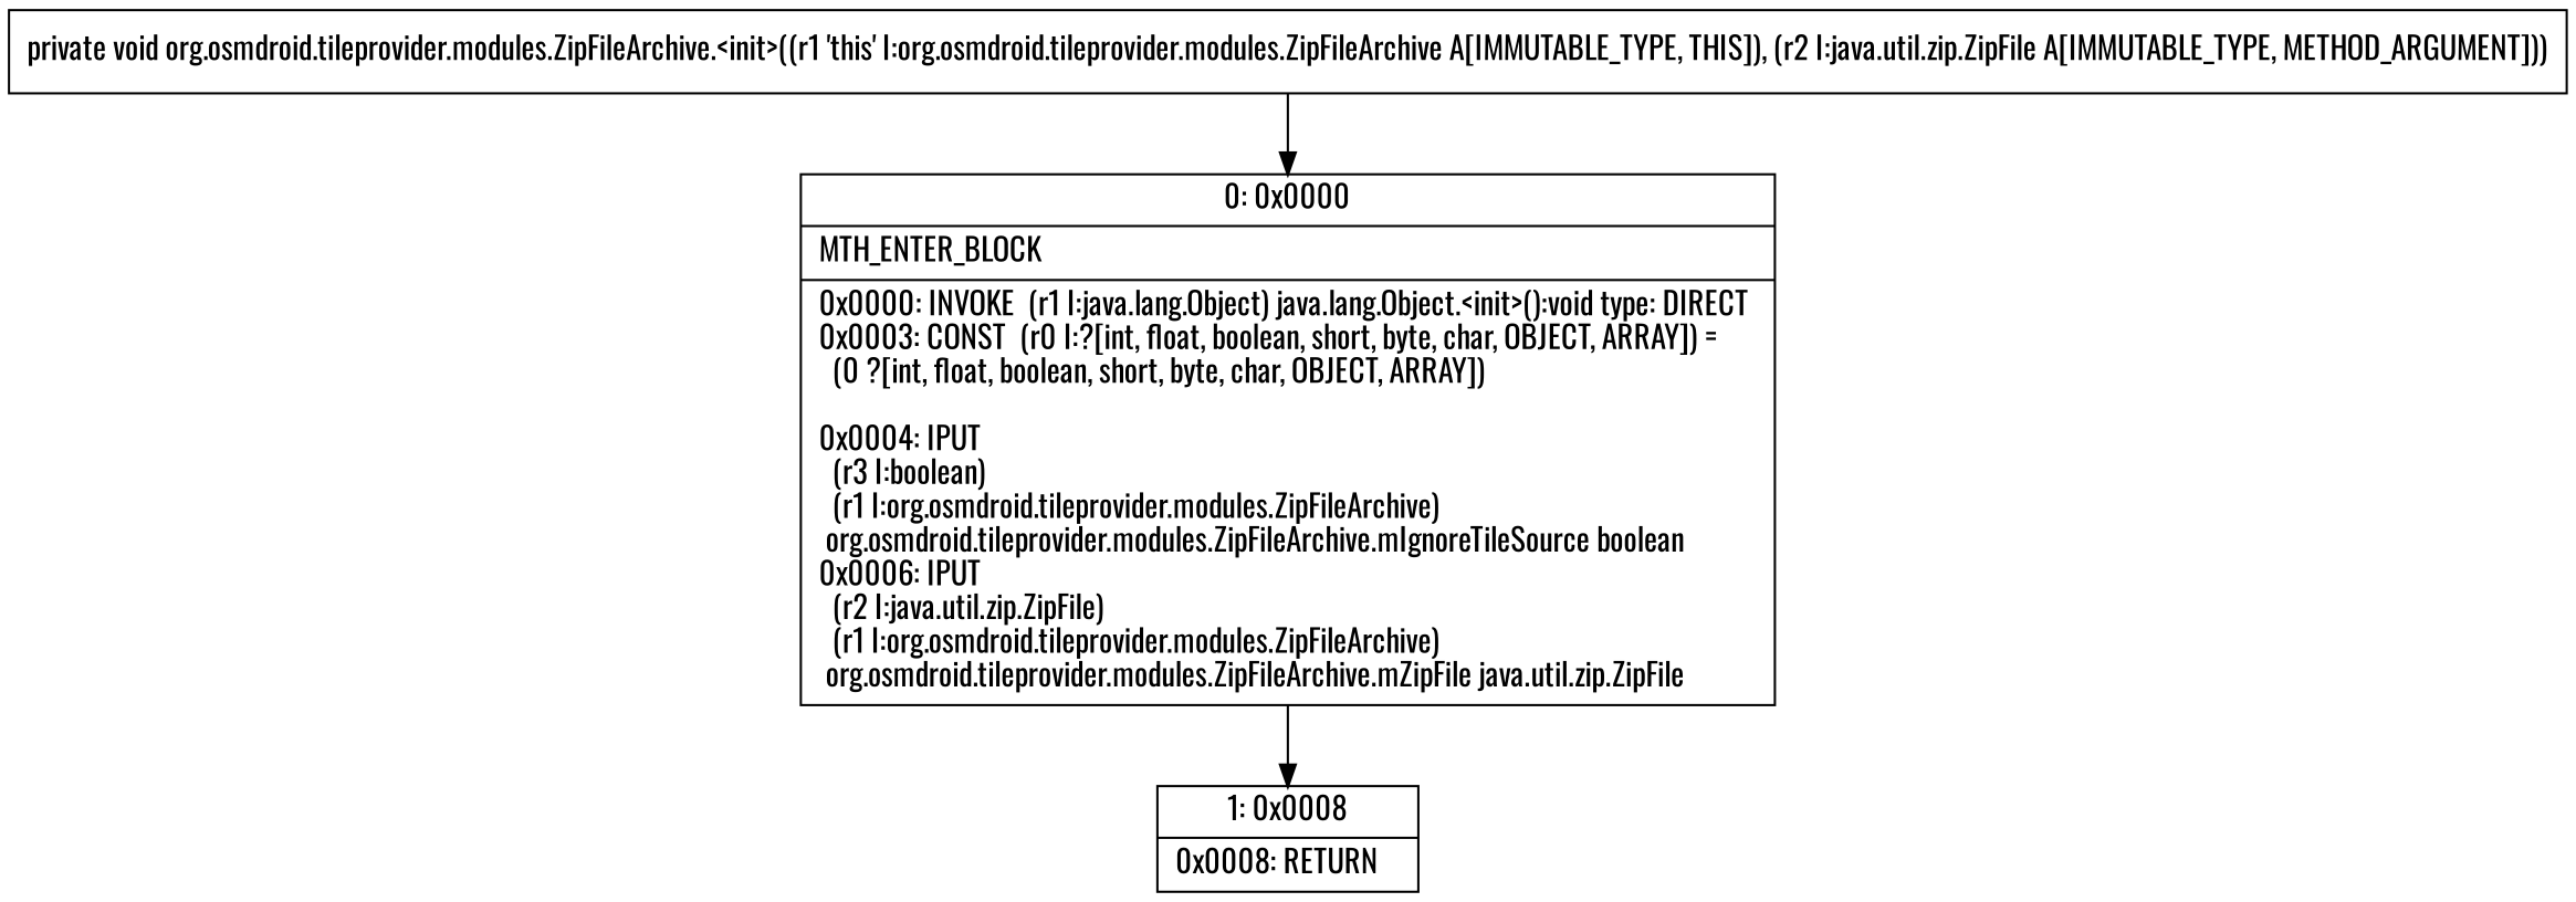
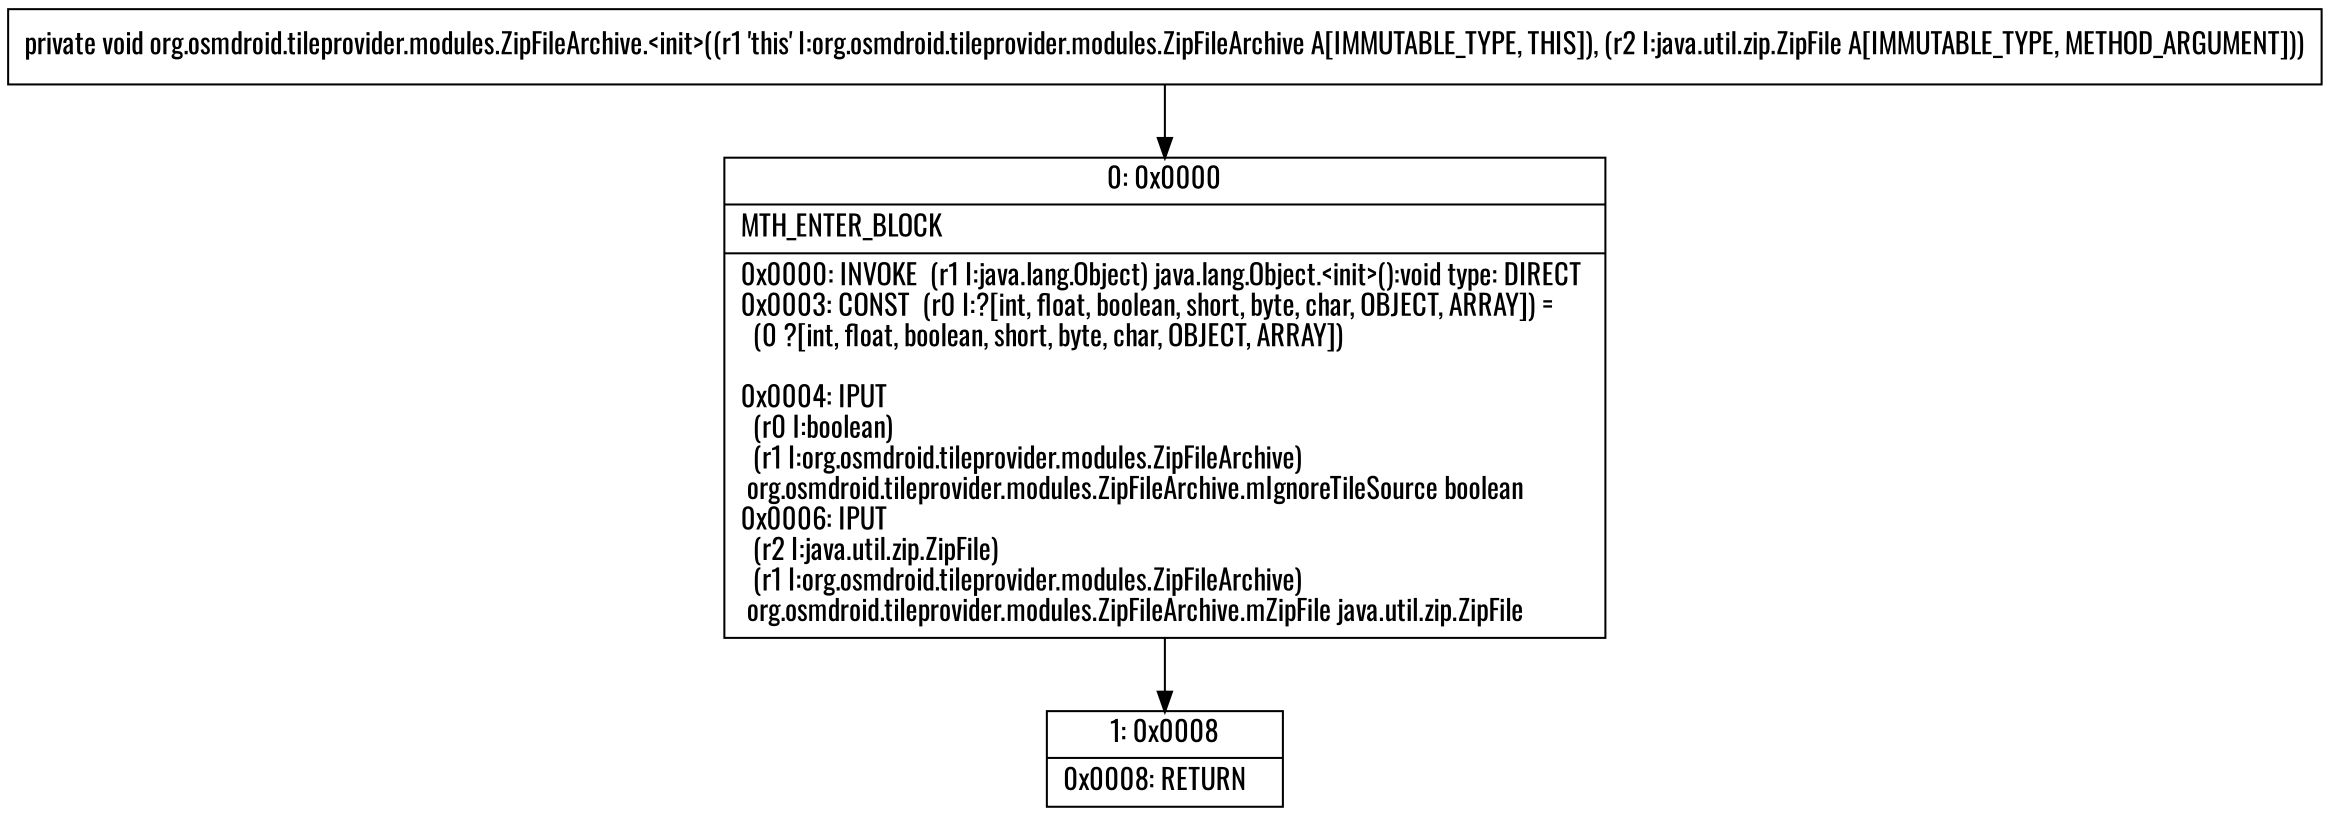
  digraph {
    fontname=Oswald
    node [shape=record fontname=Oswald]
    edge [fontname=Oswald]
-   n1 [label="{0\:\ 0x0000|MTH_ENTER_BLOCK\l|0x0000: INVOKE  (r1 I:java.lang.Object) java.lang.Object.\<init\>():void type: DIRECT \l0x0003: CONST  (r0 I:?[int, float, boolean, short, byte, char, OBJECT, ARRAY]) = \l  (0 ?[int, float, boolean, short, byte, char, OBJECT, ARRAY])\l \l0x0004: IPUT  \l  (r3 I:boolean)\l  (r1 I:org.osmdroid.tileprovider.modules.ZipFileArchive)\l org.osmdroid.tileprovider.modules.ZipFileArchive.mIgnoreTileSource boolean \l0x0006: IPUT  \l  (r2 I:java.util.zip.ZipFile)\l  (r1 I:org.osmdroid.tileprovider.modules.ZipFileArchive)\l org.osmdroid.tileprovider.modules.ZipFileArchive.mZipFile java.util.zip.ZipFile \l}"]
+   n1 [label="{0\:\ 0x0000|MTH_ENTER_BLOCK\l|0x0000: INVOKE  (r1 I:java.lang.Object) java.lang.Object.\<init\>():void type: DIRECT \l0x0003: CONST  (r0 I:?[int, float, boolean, short, byte, char, OBJECT, ARRAY]) = \l  (0 ?[int, float, boolean, short, byte, char, OBJECT, ARRAY])\l \l0x0004: IPUT  \l  (r0 I:boolean)\l  (r1 I:org.osmdroid.tileprovider.modules.ZipFileArchive)\l org.osmdroid.tileprovider.modules.ZipFileArchive.mIgnoreTileSource boolean \l0x0006: IPUT  \l  (r2 I:java.util.zip.ZipFile)\l  (r1 I:org.osmdroid.tileprovider.modules.ZipFileArchive)\l org.osmdroid.tileprovider.modules.ZipFileArchive.mZipFile java.util.zip.ZipFile \l}"]
    n2 [label="{1\:\ 0x0008|0x0008: RETURN   \l}"]
    n3 [label="{private void org.osmdroid.tileprovider.modules.ZipFileArchive.\<init\>((r1 'this' I:org.osmdroid.tileprovider.modules.ZipFileArchive A[IMMUTABLE_TYPE, THIS]), (r2 I:java.util.zip.ZipFile A[IMMUTABLE_TYPE, METHOD_ARGUMENT])) }"]
    n1 -> n2
    n3 -> n1
  }
